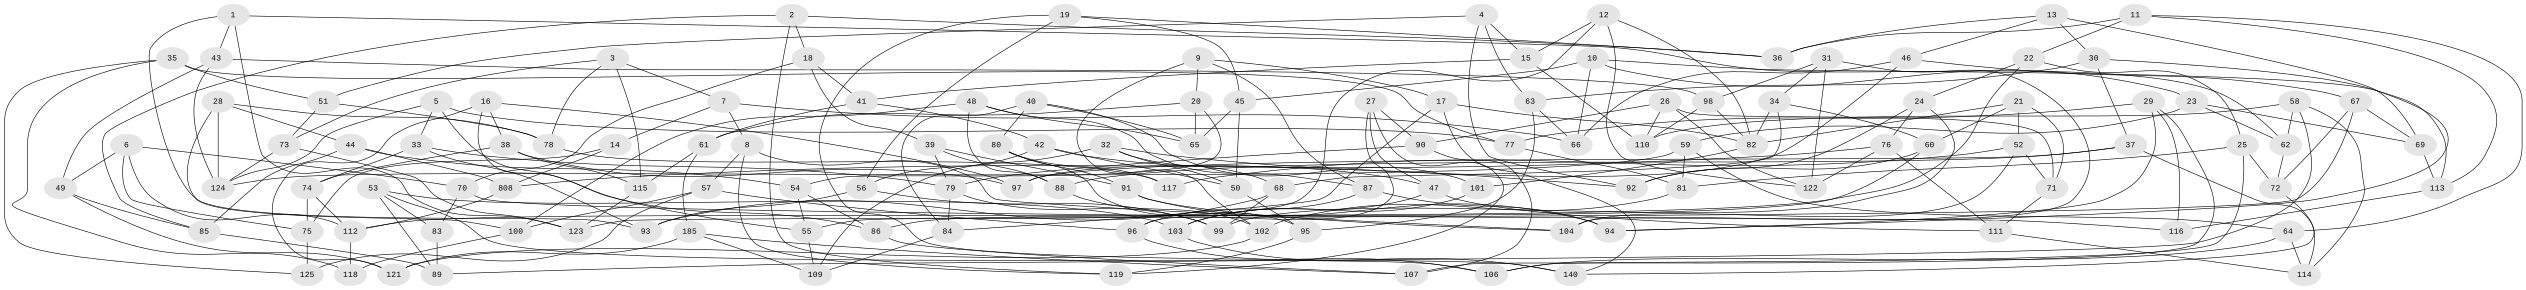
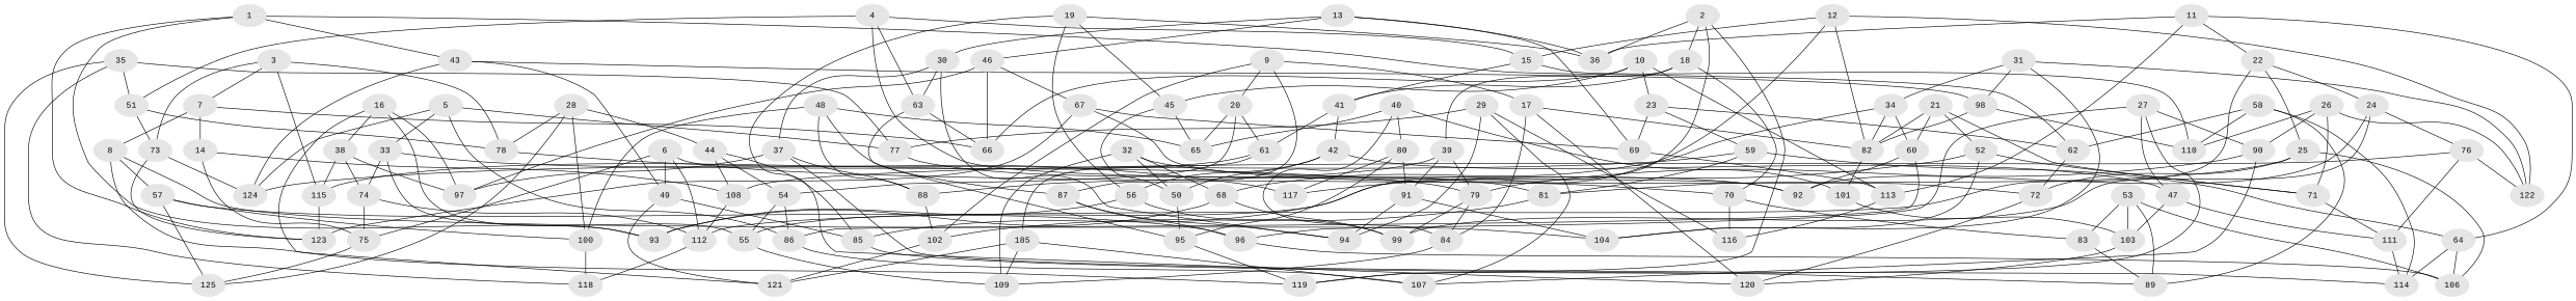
  graph {
    fontname="Liberation Mono"
    node [color=gray90 fontname="Liberation Mono" style=filled]
    edge [fontname="Liberation Mono"]
    1
    43
    62
    93
    123
    124
    49
    98
    72
    2
    18
    36
    85
    119
    70
    41
    39
    89
    3
    7
    73
    78
    115
    8
    14
    66
    117
    4
    15
    51
    63
    92
    110
    95
    5
    33
    77
    86
    74
    79
    81
    107
    6
    75
    112
    121
    83
    116
    125
    118
    57
    104
-   108 [label=808]
+   108
    96
    100
    9
    17
    20
    87
    102
    82
    84
-   120 [label=140]
+   120
    54
    61
    65
    94
    10
    23
    45
    113
    69
    59
    50
    11
    22
    64
    24
    25
    106
    114
    12
    55
    122
    109
    101
    13
    30
    46
    37
    97
    67
    42
    16
    38
    88
    91
    19
    56
    99
    n101 [label=185]
    21
    52
    60
    71
    111
    103
    76
    26
    90
    27
    47
    28
    44
    29
    31
    34
    68
    32
    35
    40
    80
    48
    53
    58
    1 -- 43
    1 -- 62
    1 -- 93
    1 -- 123
    43 -- 124
    43 -- 49
    43 -- 98
    62 -- 72
    49 -- 85
    49 -- 121
    98 -- 110
    98 -- 82
    72 -- 120
    2 -- 18
    2 -- 36
    2 -- 85
    2 -- 119
    18 -- 70
    18 -- 41
    18 -- 39
    85 -- 89
    70 -- 83
    70 -- 116
    41 -- 61
    41 -- 42
    39 -- 79
    39 -- 88
    39 -- 91
    3 -- 7
    3 -- 73
    3 -- 78
    3 -- 115
    7 -- 8
    7 -- 14
    7 -- 66
    73 -- 123
    73 -- 124
    78 -- 117
    115 -- 123
    8 -- 119
    8 -- 57
    8 -- 104
    14 -- 75
    14 -- 108
    4 -- 15
    4 -- 51
    4 -- 63
    4 -- 92
    15 -- 41
    15 -- 110
    51 -- 73
    51 -- 78
    63 -- 66
    63 -- 95
    95 -- 119
    5 -- 124
    5 -- 33
    5 -- 77
    5 -- 86
    33 -- 93
    33 -- 74
    33 -- 79
    77 -- 81
    86 -- 107
    74 -- 75
    74 -- 112
    79 -- 84
    79 -- 99
    81 -- 102
    6 -- 49
    6 -- 70
    6 -- 75
    6 -- 112
    75 -- 125
    112 -- 118
    83 -- 89
    57 -- 125
    57 -- 96
    57 -- 100
    108 -- 112
    96 -- 106
    100 -- 118
    9 -- 17
    9 -- 20
    9 -- 87
    9 -- 102
    17 -- 82
    17 -- 84
    17 -- 120
    20 -- 54
    20 -- 61
    20 -- 65
    87 -- 96
    87 -- 94
    102 -- 121
    82 -- 101
    84 -- 109
    54 -- 86
    54 -- 55
    61 -- 115
    61 -- n101
    10 -- 66
    10 -- 23
    10 -- 45
    10 -- 113
    23 -- 62
    23 -- 69
    23 -- 59
    45 -- 65
    45 -- 50
    113 -- 116
    69 -- 113
    59 -- 124
    59 -- 81
    59 -- 64
    50 -- 95
    11 -- 36
    11 -- 113
    11 -- 22
    11 -- 64
    22 -- 112
    22 -- 24
    22 -- 25
    64 -- 106
    64 -- 114
    24 -- 92
    24 -- 99
    24 -- 76
    25 -- 72
    25 -- 81
    25 -- 106
    12 -- 15
    12 -- 82
    12 -- 55
    12 -- 122
    55 -- 109
    101 -- 103
    13 -- 36
    13 -- 69
    13 -- 30
    13 -- 46
    30 -- 63
    30 -- 94
    30 -- 37
    46 -- 66
    46 -- 97
    46 -- 67
    37 -- 114
    37 -- 97
    37 -- 88
    67 -- 123
    67 -- 72
    67 -- 69
    42 -- 50
    42 -- 56
    42 -- 47
    16 -- 121
    16 -- 55
    16 -- 97
    16 -- 38
    38 -- 115
    38 -- 74
    38 -- 97
    88 -- 102
    91 -- 104
    91 -- 94
    19 -- 36
    19 -- 120
    19 -- 45
    19 -- 56
    56 -- 93
    56 -- 99
    n101 -- 107
    n101 -- 121
    n101 -- 109
    21 -- 82
    21 -- 52
    21 -- 60
    21 -- 71
    52 -- 117
    52 -- 104
    52 -- 71
    60 -- 92
    60 -- 86
    71 -- 111
    111 -- 114
    103 -- 120
    76 -- 108
    76 -- 122
    76 -- 111
    26 -- 110
    26 -- 122
    26 -- 71
    26 -- 90
    90 -- 79
    90 -- 107
    27 -- 119
    27 -- 96
    27 -- 90
    27 -- 47
    47 -- 111
    47 -- 103
    28 -- 78
-   28 -- 124
+   28 -- 125
    28 -- 100
    28 -- 44
    44 -- 85
    44 -- 108
    44 -- 54
    29 -- 77
    29 -- 107
    29 -- 116
    29 -- 94
    31 -- 98
    31 -- 104
    31 -- 122
    31 -- 34
    34 -- 82
    34 -- 60
    34 -- 68
    68 -- 93
    68 -- 99
    32 -- 92
    32 -- 50
    32 -- 109
    32 -- 68
    35 -- 51
    35 -- 77
    35 -- 125
    35 -- 118
    40 -- 84
    40 -- 65
    40 -- 101
    40 -- 80
    80 -- 117
    80 -- 95
    80 -- 91
    48 -- 100
    48 -- 87
    48 -- 65
    48 -- 88
    53 -- 89
    53 -- 83
    53 -- 106
    53 -- 103
    58 -- 62
    58 -- 89
    58 -- 110
    58 -- 114
  }
